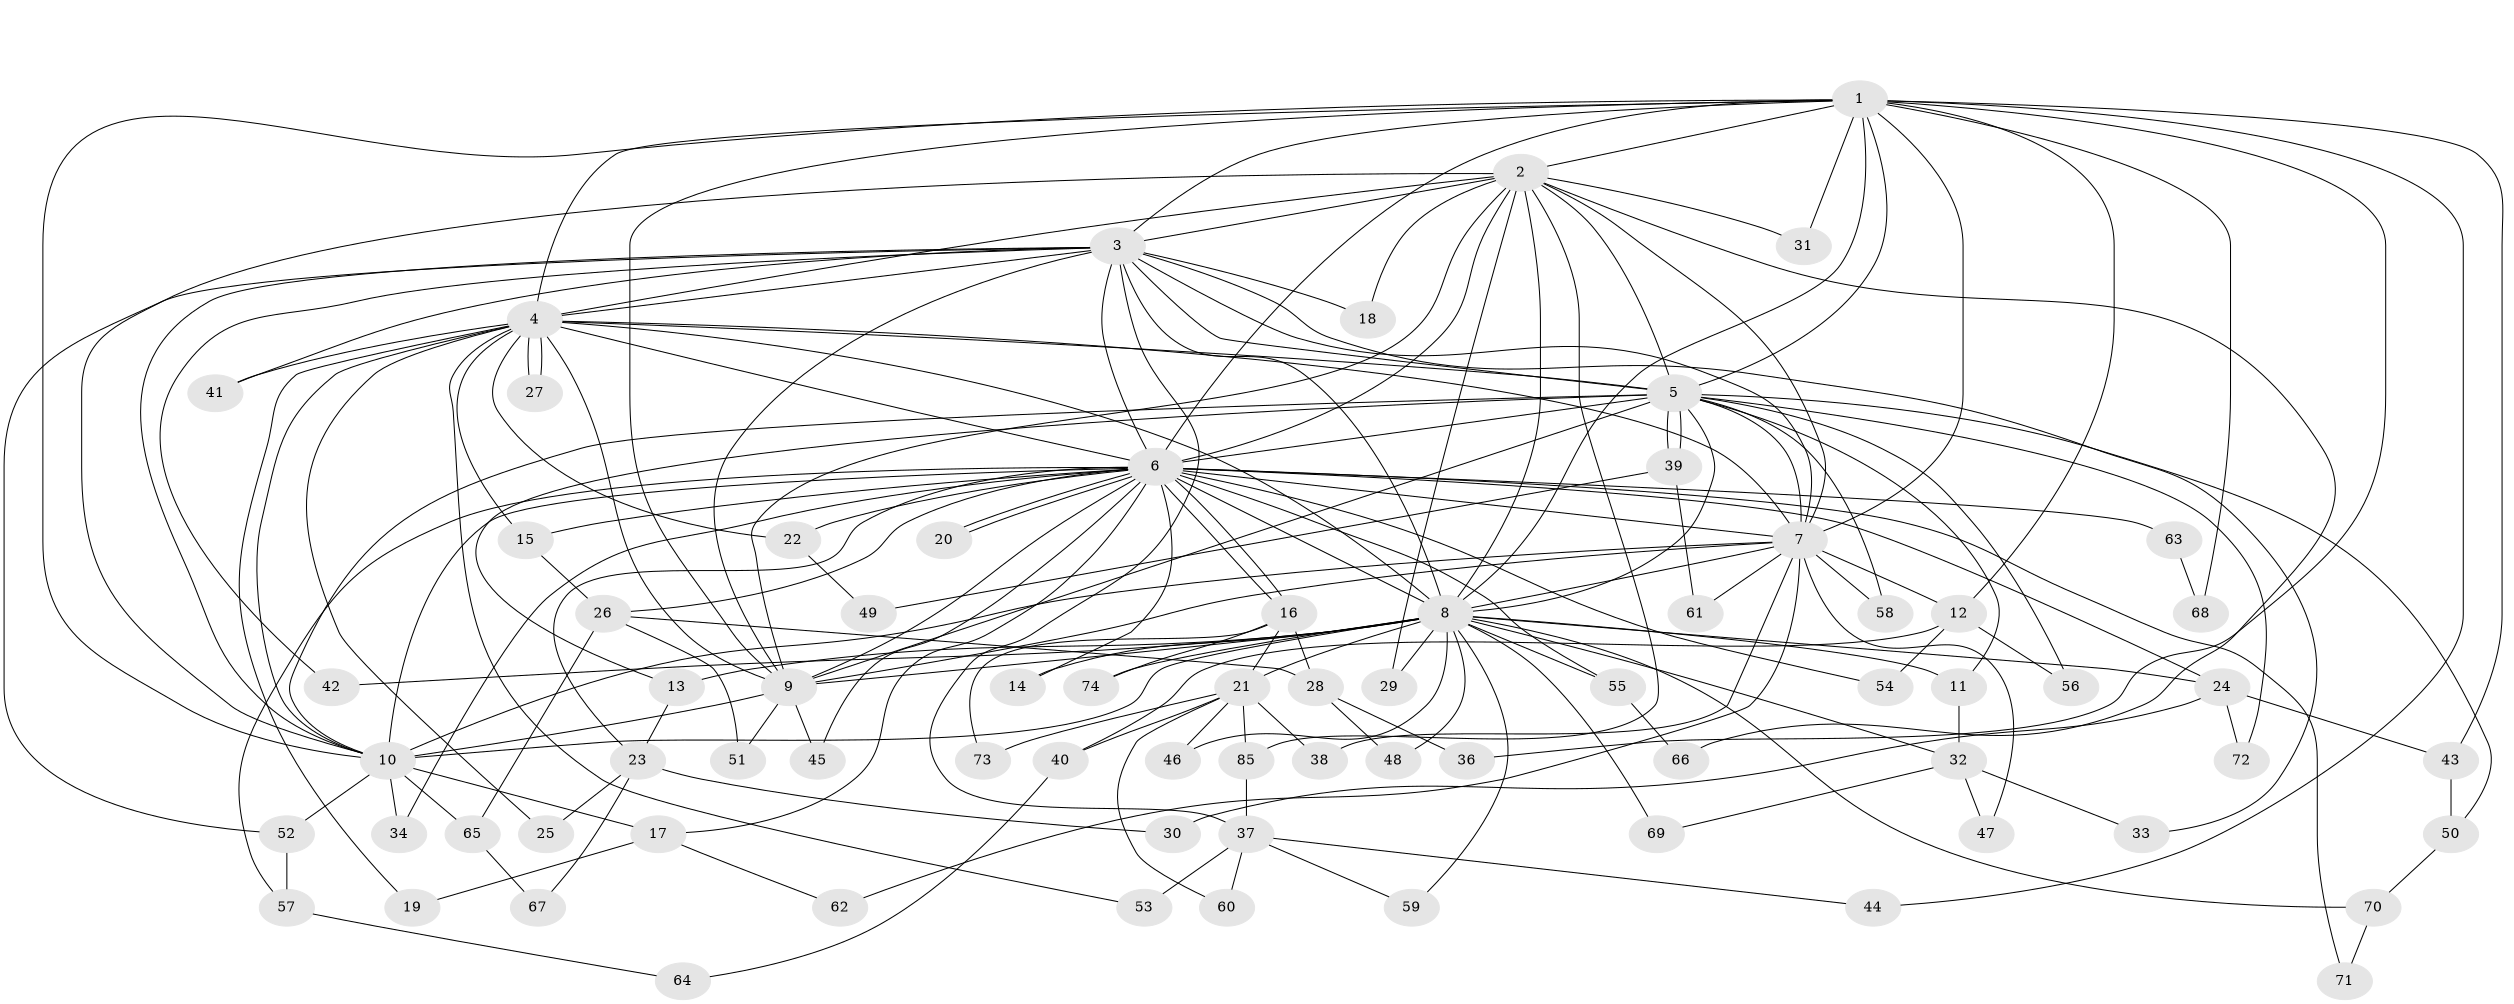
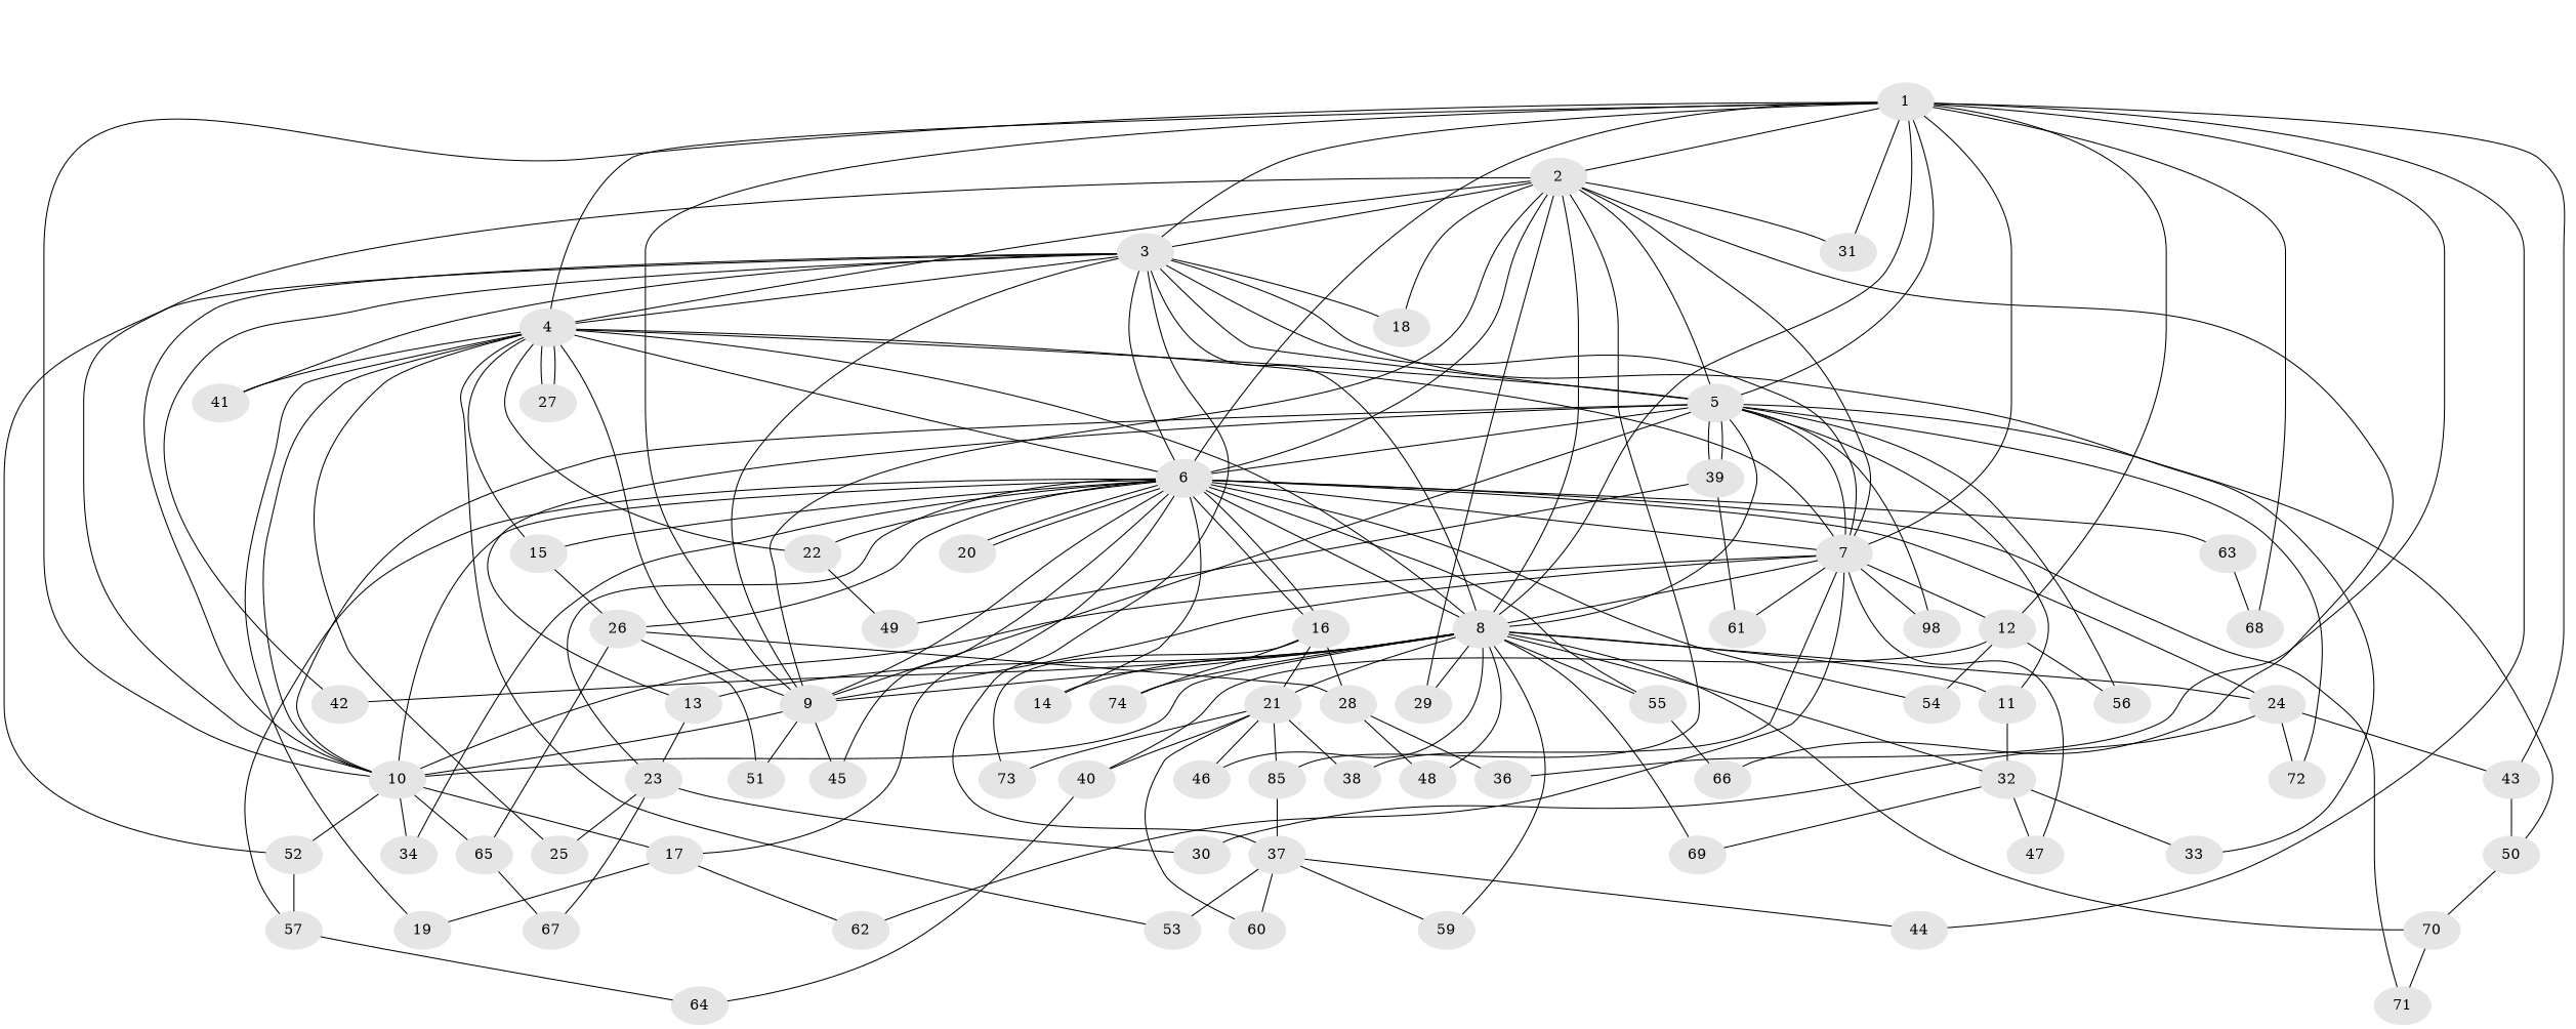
  graph {
    node [color=gray90 style=filled]
    1
    2
    3
    4
    5
    6
    7
    8
    9
    10
    12
    31
    36
    43
    44
    68
    18
    29
    n19 [label=85]
    66
    33
    37
    41
    42
    52
    15
    19
    22
    25
    27
    53
    11
    13
    39
    50
    56
-   58
+   58 [label=98]
    72
    14
    16
    17
    20
    23
    24
    26
    34
    45
    54
    55
    57
    63
    71
    38
    47
    61
    62
    21
    32
    46
    48
    59
    69
    70
    74
    51
    65
    40
    60
    49
    28
    73
    30
    67
    64
    1 -- 2
    1 -- 3
    1 -- 4
    1 -- 5
    1 -- 6
    1 -- 7
    1 -- 8
    1 -- 9
    1 -- 10
    1 -- 12
    1 -- 31
    1 -- 36
    1 -- 43
    1 -- 44
    1 -- 68
    2 -- 3
    2 -- 4
    2 -- 5
    2 -- 6
    2 -- 7
    2 -- 8
    2 -- 9
    2 -- 10
    2 -- 31
    2 -- 18
    2 -- 29
    2 -- n19
    2 -- 66
    3 -- 4
    3 -- 5
    3 -- 6
    3 -- 7
    3 -- 8
    3 -- 9
    3 -- 10
    3 -- 18
    3 -- 33
    3 -- 37
    3 -- 41
    3 -- 42
    3 -- 52
    4 -- 5
    4 -- 6
    4 -- 7
    4 -- 8
    4 -- 9
    4 -- 10
    4 -- 41
    4 -- 15
    4 -- 19
    4 -- 22
    4 -- 25
    4 -- 27
    4 -- 27
    4 -- 53
    5 -- 6
    5 -- 7
    5 -- 8
    5 -- 9
    5 -- 10
    5 -- 11
    5 -- 13
    5 -- 39
    5 -- 39
    5 -- 50
    5 -- 56
    5 -- 58
    5 -- 72
    6 -- 7
    6 -- 8
    6 -- 9
    6 -- 10
    6 -- 15
    6 -- 22
    6 -- 14
    6 -- 16
    6 -- 16
    6 -- 17
    6 -- 20
    6 -- 20
    6 -- 23
    6 -- 24
    6 -- 26
    6 -- 34
    6 -- 45
    6 -- 54
    6 -- 55
    6 -- 57
    6 -- 63
    6 -- 71
    7 -- 8
    7 -- 9
    7 -- 10
    7 -- 12
    7 -- 58
    7 -- 38
    7 -- 47
    7 -- 61
    7 -- 62
    8 -- 9
    8 -- 10
    8 -- 29
    8 -- 42
    8 -- 11
    8 -- 13
    8 -- 14
    8 -- 24
    8 -- 55
    8 -- 21
    8 -- 32
    8 -- 46
    8 -- 48
    8 -- 59
    8 -- 69
    8 -- 70
    8 -- 74
    9 -- 10
    9 -- 45
    9 -- 51
    10 -- 52
    10 -- 17
    10 -- 34
    10 -- 65
    12 -- 56
    12 -- 54
    12 -- 40
    43 -- 50
    n19 -- 37
    37 -- 44
    37 -- 53
    37 -- 59
    37 -- 60
    52 -- 57
    15 -- 26
    22 -- 49
    11 -- 32
    13 -- 23
    39 -- 61
    39 -- 49
    50 -- 70
    16 -- 21
    16 -- 74
    16 -- 28
    16 -- 73
    17 -- 19
    17 -- 62
    23 -- 25
    23 -- 30
    23 -- 67
    24 -- 43
    24 -- 72
    24 -- 30
    26 -- 51
    26 -- 65
    26 -- 28
    55 -- 66
    57 -- 64
    63 -- 68
    21 -- n19
    21 -- 38
    21 -- 46
    21 -- 40
    21 -- 60
    21 -- 73
    32 -- 33
    32 -- 47
    32 -- 69
    70 -- 71
    65 -- 67
    40 -- 64
    28 -- 36
    28 -- 48
  }
